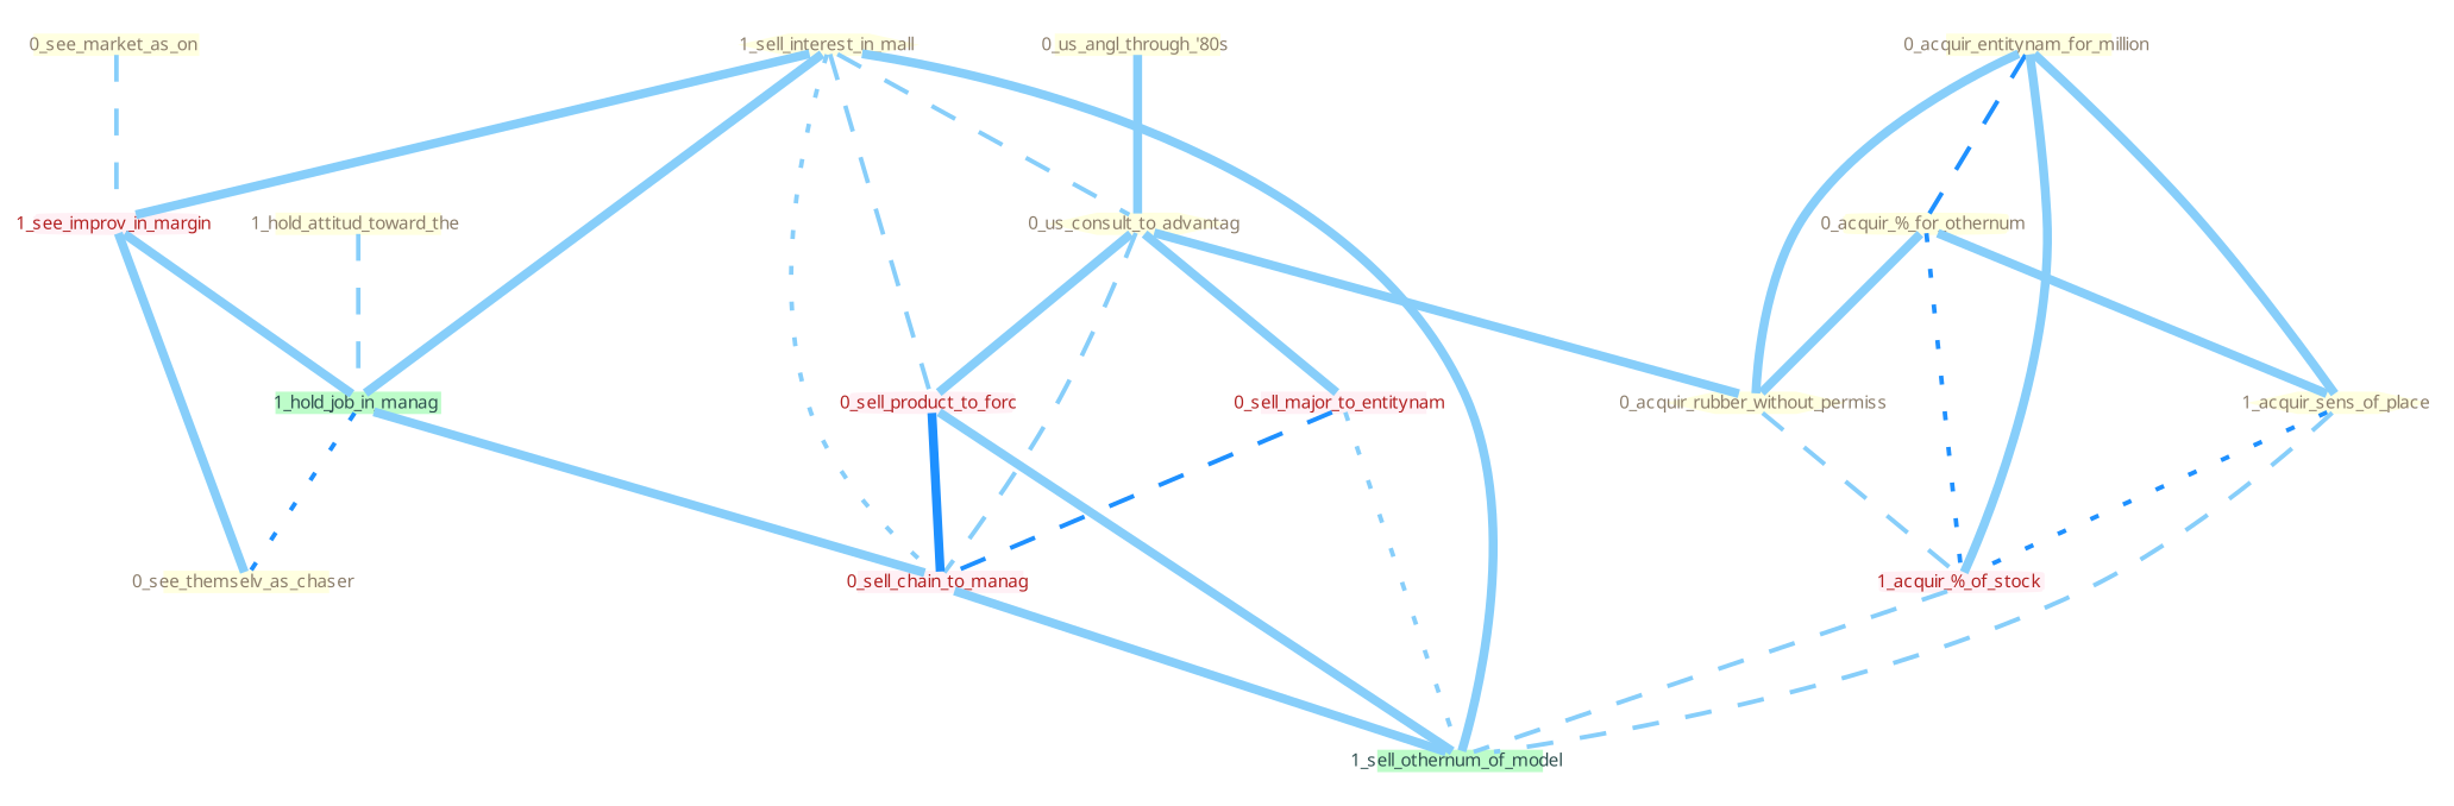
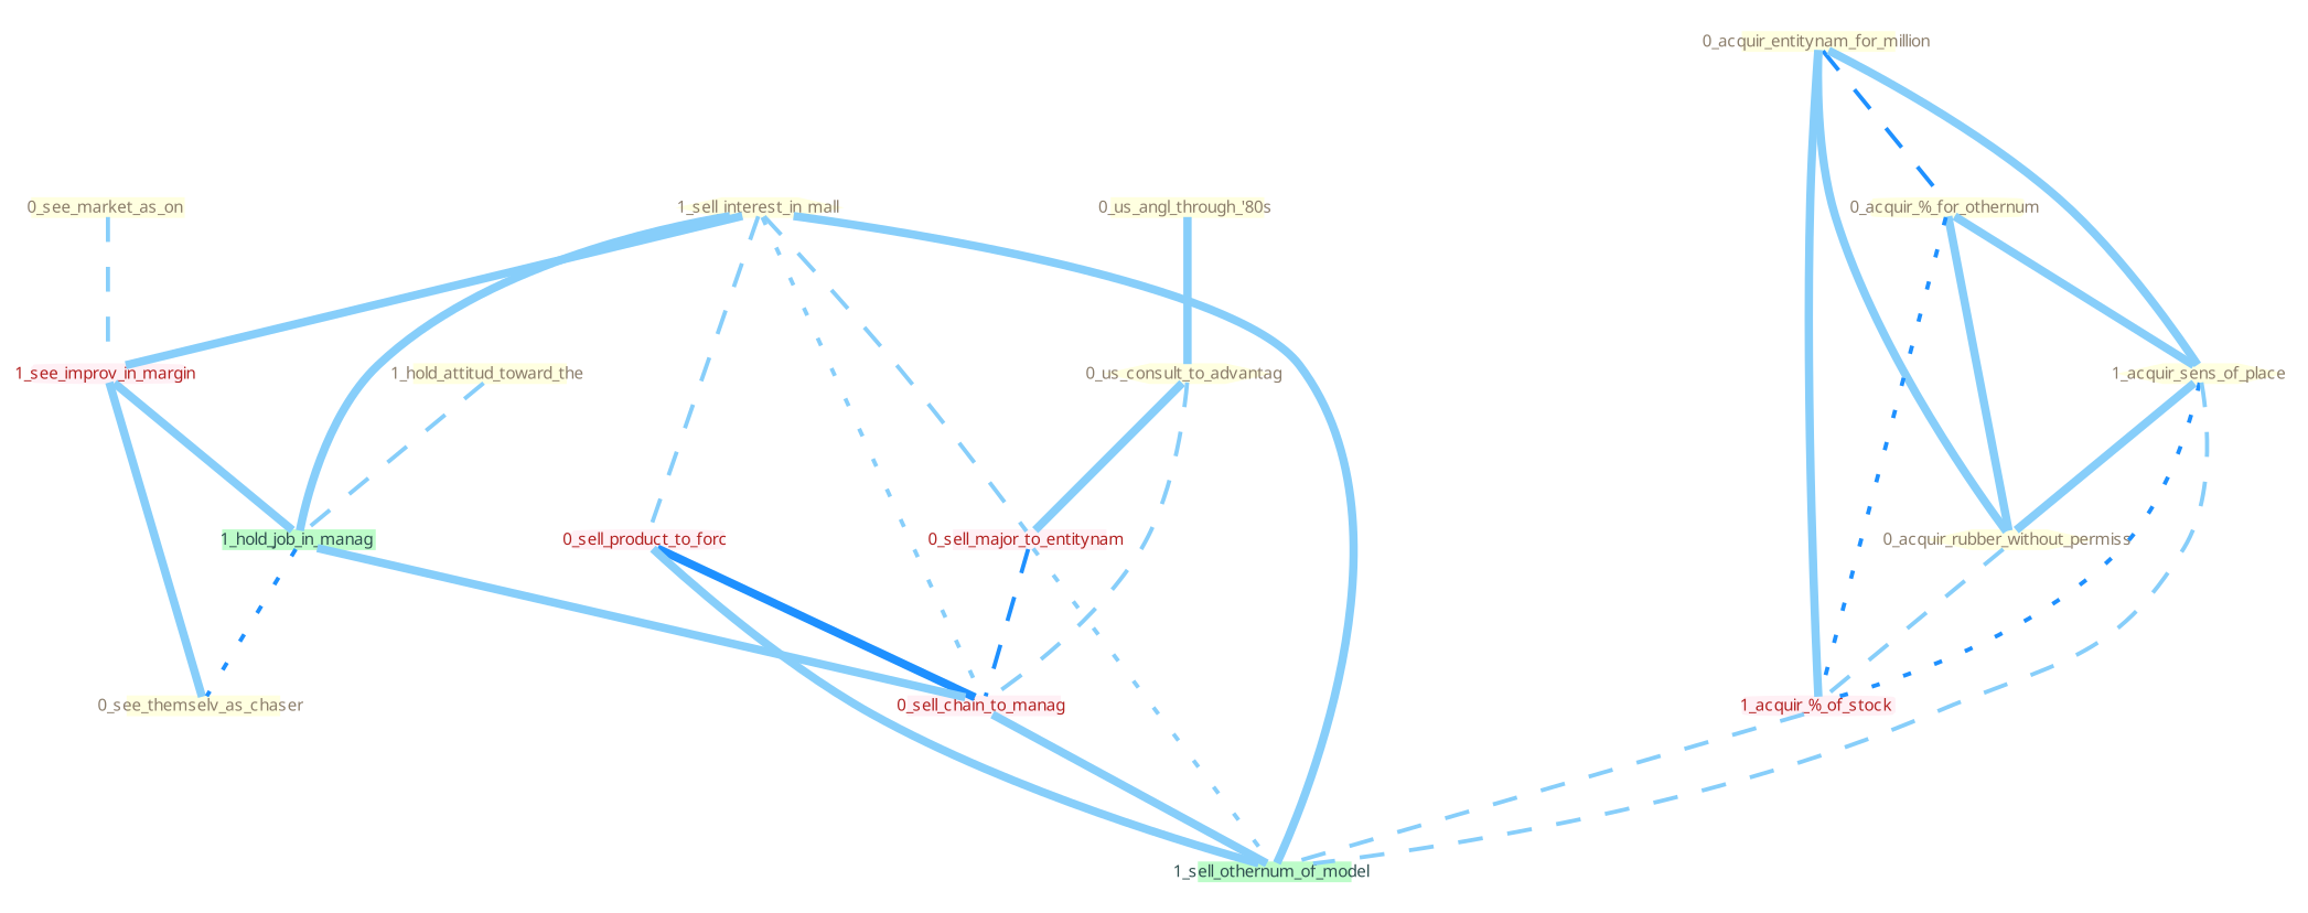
  graph {
    fontname="Noto Sans"
    node [color="#ffffe0" fixedsize=true fontcolor="#8b7d6b" fontname="Noto Sans" fontsize=4 shape=box style=filled]
    edge [color="#87cefa" fontname="Noto Sans" style=bold w=1]
    "0_see_market_as_on " [height=.06 width=.5]
    "0_see_themselv_as_chaser " [height=.06 width=.5]
    "0_acquir_entitynam_for_million " [height=.06 width=.5]
    "1_sell_interest_in_mall " [height=.06 shape=hexagon width=.5]
    "0_us_angl_through_'80s " [height=.06 width=.5]
    "0_us_consult_to_advantag " [height=.06 shape=hexagon width=.5]
    "0_acquir_%_for_othernum " [height=.06 shape=cylinder width=.5]
    "1_acquir_sens_of_place " [height=.06 shape=hexagon width=.5]
    "1_hold_attitud_toward_the " [height=.06 width=.5]
    "0_acquir_rubber_without_permiss " [height=.06 shape=hexagon width=.5]
    "1_see_improv_in_margin " [color="#fff0f5" fontcolor="#b22222" height=.06 shape=cylinder width=.5]
    "1_acquir_%_of_stock " [color="#fff0f5" fontcolor="#b22222" height=.06 shape=cylinder width=.5]
    "0_sell_product_to_forc " [color="#fff0f5" fontcolor="#b22222" height=.06 shape=cylinder width=.5]
    "0_sell_major_to_entitynam " [color="#fff0f5" fontcolor="#b22222" height=.06 width=.5]
    "0_sell_chain_to_manag " [color="#fff0f5" fontcolor="#b22222" height=.06 width=.5]
    "1_hold_job_in_manag " [color="#BDFCC9" fontcolor="#2f4f4f" height=.06 width=.5]
    "1_sell_othernum_of_model " [color="#BDFCC9" fontcolor="#2f4f4f" height=.06 width=.5]
    subgraph sub_1 {
      "0_see_market_as_on "
      "0_see_themselv_as_chaser "
      "0_acquir_entitynam_for_million "
      "1_sell_interest_in_mall "
      "0_us_angl_through_'80s "
      "0_us_consult_to_advantag "
      "0_acquir_%_for_othernum "
      "1_acquir_sens_of_place "
      "1_hold_attitud_toward_the "
      "0_acquir_rubber_without_permiss "
    }
    subgraph sub_2 {
      "1_see_improv_in_margin "
      "1_acquir_%_of_stock "
      "0_sell_product_to_forc "
      "0_sell_major_to_entitynam "
      "0_sell_chain_to_manag "
    }
    "0_see_market_as_on " -- "1_see_improv_in_margin " [style=dashed]
    "0_see_themselv_as_chaser " -- "1_see_improv_in_margin "
    "0_acquir_entitynam_for_million " -- "0_acquir_%_for_othernum " [color="#1e90ff" style=dashed w=2]
    "0_acquir_entitynam_for_million " -- "1_acquir_sens_of_place "
    "0_acquir_entitynam_for_million " -- "0_acquir_rubber_without_permiss "
    "0_acquir_entitynam_for_million " -- "1_acquir_%_of_stock "
    "1_sell_interest_in_mall " -- "1_see_improv_in_margin "
    "1_sell_interest_in_mall " -- "0_sell_product_to_forc " [style=dashed]
-   "1_sell_interest_in_mall " -- "0_us_consult_to_advantag " [style=dashed]
+   "1_sell_interest_in_mall " -- "0_sell_major_to_entitynam " [style=dashed]
    "1_sell_interest_in_mall " -- "0_sell_chain_to_manag " [style=dotted]
    "1_sell_interest_in_mall " -- "1_hold_job_in_manag "
    "1_sell_interest_in_mall " -- "1_sell_othernum_of_model "
    "0_us_angl_through_'80s " -- "0_us_consult_to_advantag "
-   "0_us_consult_to_advantag " -- "0_sell_product_to_forc "
    "0_us_consult_to_advantag " -- "0_sell_major_to_entitynam "
    "0_us_consult_to_advantag " -- "0_sell_chain_to_manag " [style=dashed]
    "0_acquir_%_for_othernum " -- "1_acquir_sens_of_place "
    "0_acquir_%_for_othernum " -- "0_acquir_rubber_without_permiss "
    "0_acquir_%_for_othernum " -- "1_acquir_%_of_stock " [color="#1e90ff" style=dotted w=2]
-   "0_us_consult_to_advantag " -- "0_acquir_rubber_without_permiss "
+   "1_acquir_sens_of_place " -- "0_acquir_rubber_without_permiss "
    "1_acquir_sens_of_place " -- "1_acquir_%_of_stock " [color="#1e90ff" style=dotted w=2]
    "1_acquir_sens_of_place " -- "1_sell_othernum_of_model " [style=dashed]
    "1_hold_attitud_toward_the " -- "1_hold_job_in_manag " [style=dashed]
    "0_acquir_rubber_without_permiss " -- "1_acquir_%_of_stock " [style=dashed]
    "1_see_improv_in_margin " -- "1_hold_job_in_manag "
    "1_acquir_%_of_stock " -- "1_sell_othernum_of_model " [style=dashed]
    "0_sell_product_to_forc " -- "0_sell_chain_to_manag " [color="#1e90ff" w=2]
    "0_sell_product_to_forc " -- "1_sell_othernum_of_model "
    "0_sell_major_to_entitynam " -- "0_sell_chain_to_manag " [color="#1e90ff" style=dashed w=2]
    "0_sell_major_to_entitynam " -- "1_sell_othernum_of_model " [style=dotted]
    "0_sell_chain_to_manag " -- "1_sell_othernum_of_model "
    "1_hold_job_in_manag " -- "0_see_themselv_as_chaser " [color="#1e90ff" style=dotted w=2]
    "1_hold_job_in_manag " -- "0_sell_chain_to_manag "
  }
